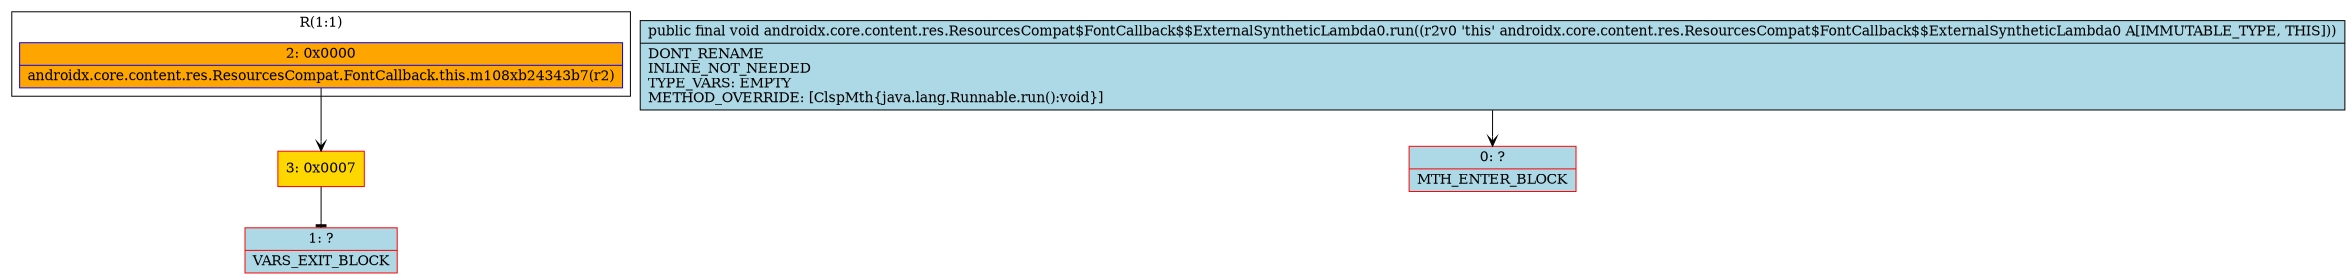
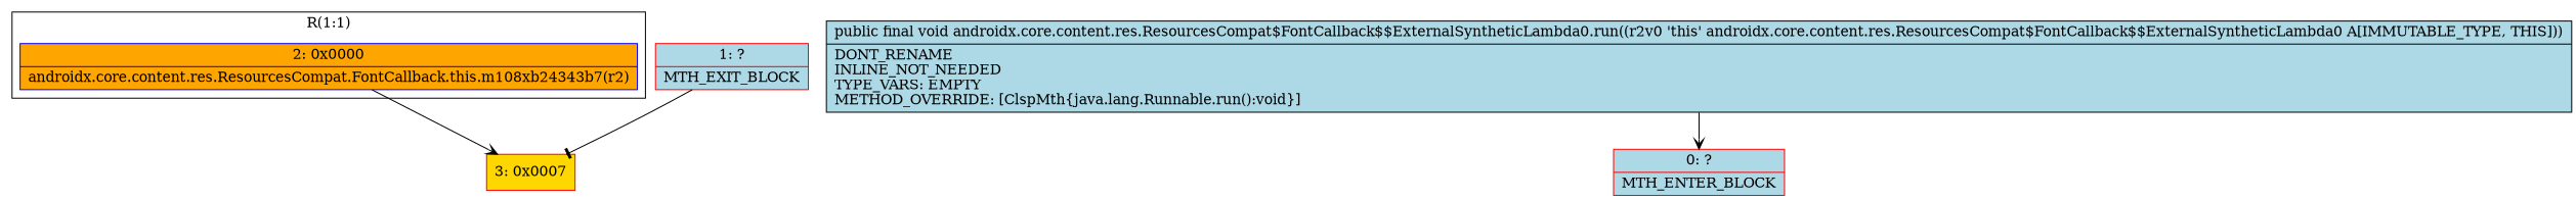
  digraph {
    node [color=red fillcolor=lightblue shape=record style=filled]
    edge [arrowhead=vee]
    n1 [color=blue fillcolor=orange label="{2\:\ 0x0000|androidx.core.content.res.ResourcesCompat.FontCallback.this.m108xb24343b7(r2)\l}"]
    n2 [fillcolor=gold label="{3\:\ 0x0007}"]
-   n3 [label="{1\:\ ?|VARS_EXIT_BLOCK\l}"]
+   n3 [label="{1\:\ ?|MTH_EXIT_BLOCK\l}"]
    n4 [label="{0\:\ ?|MTH_ENTER_BLOCK\l}"]
    n5 [label="{public final void androidx.core.content.res.ResourcesCompat$FontCallback$$ExternalSyntheticLambda0.run((r2v0 'this' androidx.core.content.res.ResourcesCompat$FontCallback$$ExternalSyntheticLambda0 A[IMMUTABLE_TYPE, THIS]))  | DONT_RENAME\lINLINE_NOT_NEEDED\lTYPE_VARS: EMPTY\lMETHOD_OVERRIDE: [ClspMth\{java.lang.Runnable.run():void\}]\l}" color=""]
    subgraph cluster_1 {
      label="R(1:1)"
      n1
    }
    n1 -> n2
-   n2 -> n3 [arrowhead=tee]
+   n3 -> n2 [arrowhead=tee]
    n5 -> n4
  }
